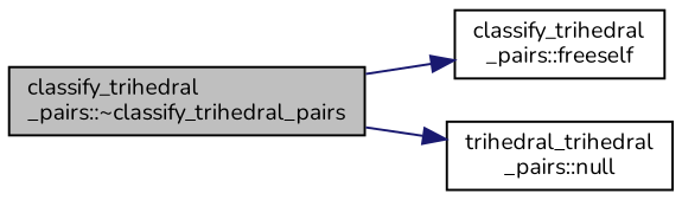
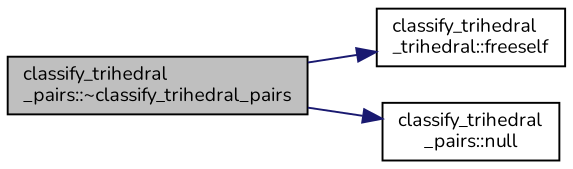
  digraph {
    fontname=Nunito
    rankdir=LR
    node [color=black fillcolor=white fontname=Nunito fontsize=10 shape=record style=filled]
    edge [color=midnightblue fontname=Nunito fontsize=10 labelfontname=Helvetica labelfontsize=10 style=solid]
    n1 [fillcolor=grey75 fontcolor=black height=0.2 label="classify_trihedral\l_pairs::~classify_trihedral_pairs" width=0.4]
-   n2 [height=0.2 label="classify_trihedral\l_pairs::freeself" width=0.4]
-   n3 [height=0.2 label="trihedral_trihedral\l_pairs::null" width=0.4]
+   n2 [height=0.2 label="classify_trihedral\l_trihedral::freeself" width=0.4]
+   n3 [height=0.2 label="classify_trihedral\l_pairs::null" width=0.4]
    n1 -> n2
    n1 -> n3
  }
